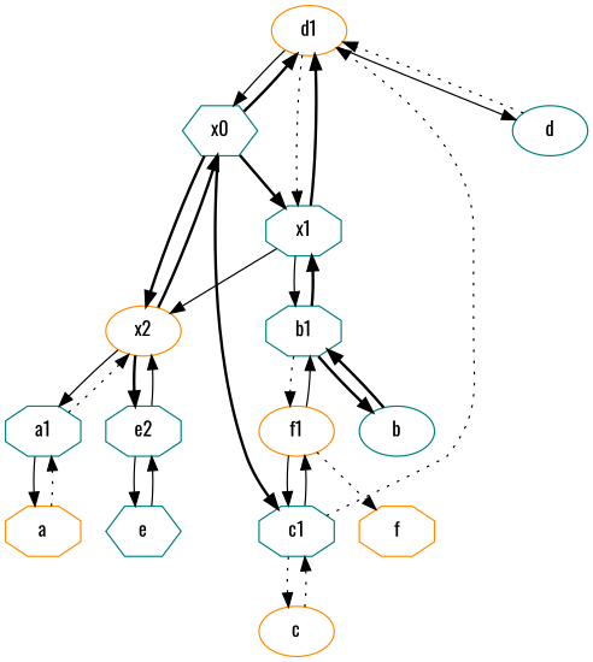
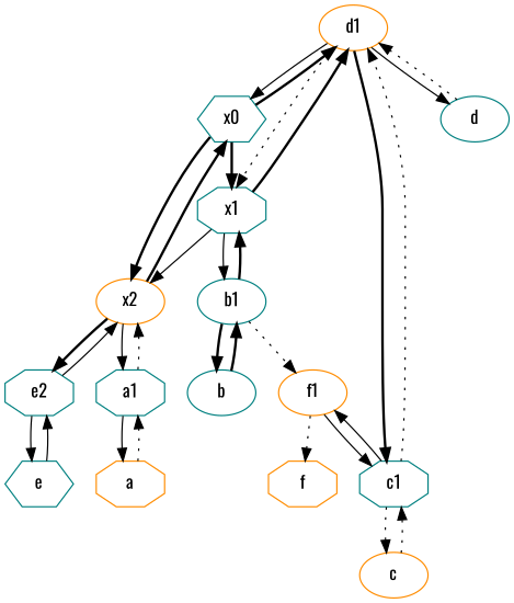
  digraph {
    fontname=Oswald
    node [color=teal fontname=Oswald shape=ellipse]
    edge [fontname=Oswald style=solid]
    d1 [color=darkorange]
    x0 [shape=hexagon]
    x1 [shape=octagon]
    d
    c1 [shape=octagon]
    x2 [color=darkorange]
    a1 [shape=octagon]
    n8 [label=e2 shape=octagon]
-   b1 [shape=octagon]
+   b1
    a [color=darkorange shape=octagon]
    b
    f1 [color=darkorange]
    e [shape=hexagon]
    c [color=darkorange]
    f [color=darkorange shape=octagon]
    d1 -> x0
    d1 -> x1 [style=dotted]
    d1 -> d
-   x0 -> c1 [style=bold]
+   d1 -> c1 [style=bold]
    x0 -> d1 [style=bold]
    x0 -> x1 [style=bold]
    x0 -> x2 [style=bold]
    x1 -> d1 [style=bold]
    x1 -> x2
    x1 -> b1
    d -> d1 [style=dotted]
    c1 -> d1 [style=dotted]
    c1 -> f1
    c1 -> c [style=dotted]
    x2 -> x0 [style=bold]
    x2 -> a1
    x2 -> n8 [style=bold]
    a1 -> x2 [style=dotted]
    a1 -> a
    n8 -> x2
    n8 -> e
    b1 -> x1 [style=bold]
    b1 -> b [style=bold]
    b1 -> f1 [style=dotted]
    a -> a1 [style=dotted]
    b -> b1 [style=bold]
    f1 -> c1
-   f1 -> b1
    f1 -> f [style=dotted]
    e -> n8
    c -> c1 [style=dotted]
  }
